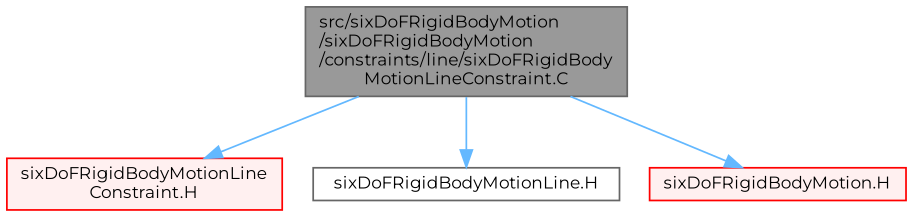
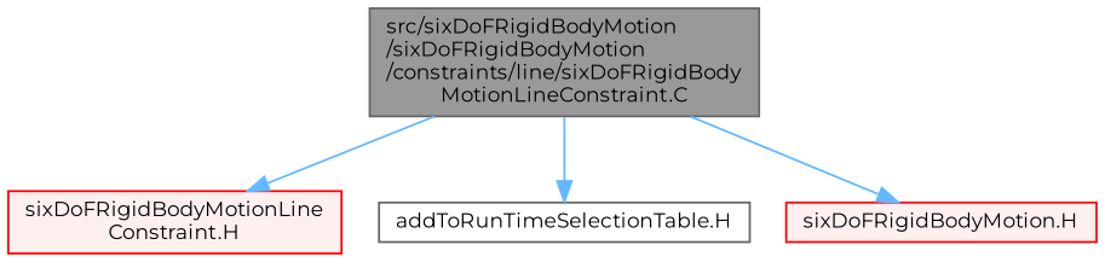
  digraph {
    fontname=Montserrat
    node [color=red fillcolor="#FFF0F0" fontname=Montserrat fontsize=10 shape=box style=filled]
    edge [color=steelblue1 fontname=Montserrat fontsize=10 labelfontname=Helvetica labelfontsize=10 style=solid]
    n1 [color=gray40 fillcolor=grey60 fontcolor=black height=0.2 label="src/sixDoFRigidBodyMotion\l/sixDoFRigidBodyMotion\l/constraints/line/sixDoFRigidBody\lMotionLineConstraint.C" width=0.4]
    n2 [height=0.2 label="sixDoFRigidBodyMotionLine\lConstraint.H" width=0.4]
-   n3 [color=grey40 fillcolor=white height=0.2 label="sixDoFRigidBodyMotionLine.H" width=0.4]
+   n3 [color=grey40 fillcolor=white height=0.2 label="addToRunTimeSelectionTable.H" width=0.4]
    n4 [height=0.2 label="sixDoFRigidBodyMotion.H" width=0.4]
    n1 -> n2
    n1 -> n3
    n1 -> n4
  }
